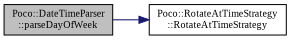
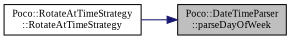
  digraph {
    rankdir=RL
    fontname="Liberation Serif"
    node [color=black fontname="Liberation Serif" fontsize=10 shape=record style=filled]
    n1 [fillcolor=grey75 fontcolor=black height=0.2 label="Poco::DateTimeParser\l::parseDayOfWeek" width=0.4]
    n2 [fillcolor=white height=0.2 label="Poco::RotateAtTimeStrategy\l::RotateAtTimeStrategy" width=0.4]
-   n2 -> n1 [color=midnightblue dir=back fontname="Liberation Serif" fontsize=10 labelfontname=Helvetica labelfontsize=10 style=solid]
+   n1 -> n2 [color=midnightblue dir=back fontname="Liberation Serif" fontsize=10 labelfontname=Helvetica labelfontsize=10 style=solid]
  }
